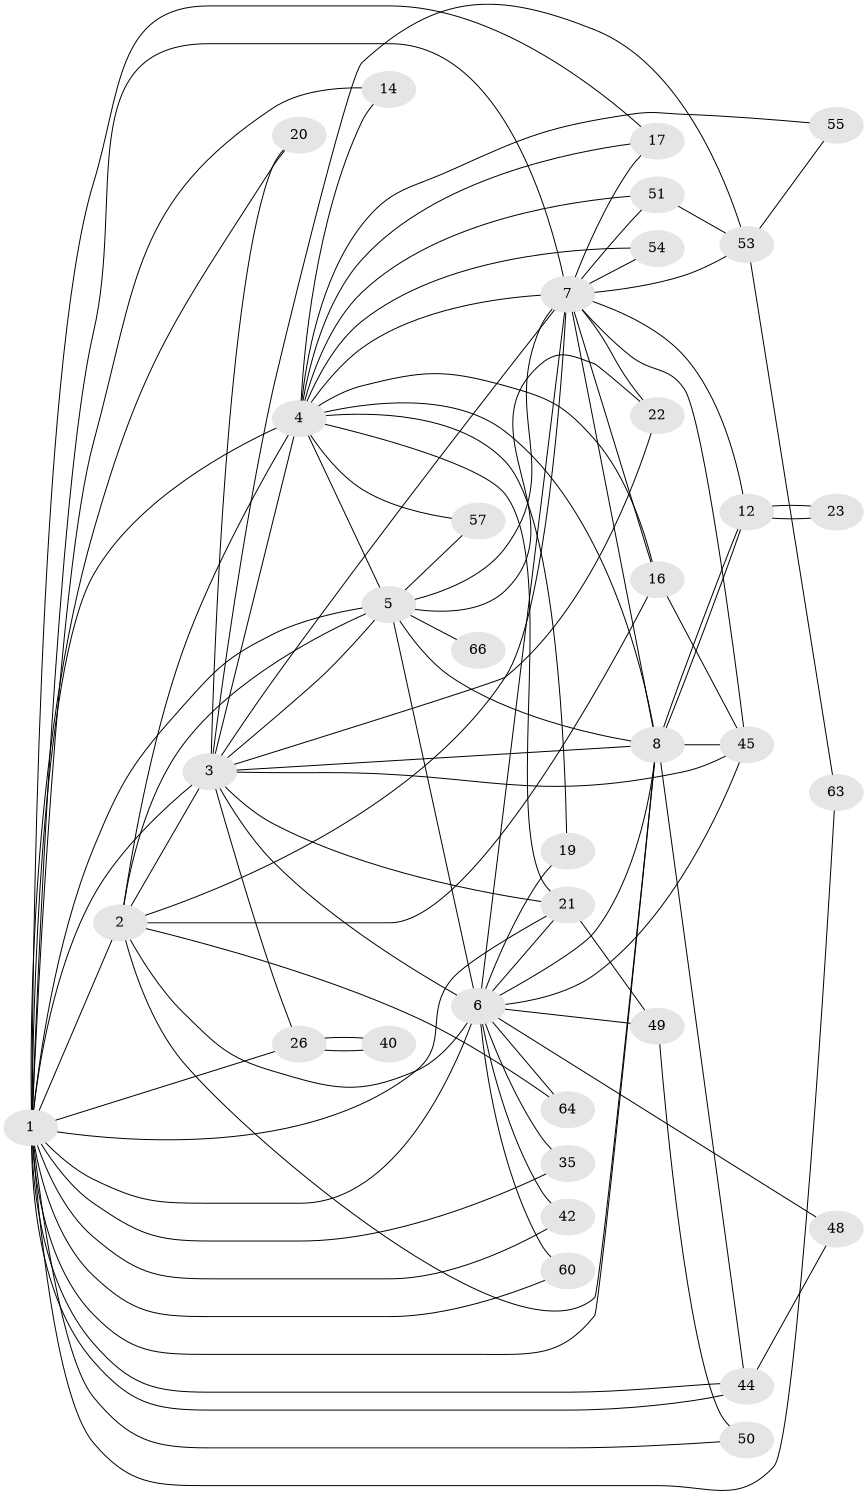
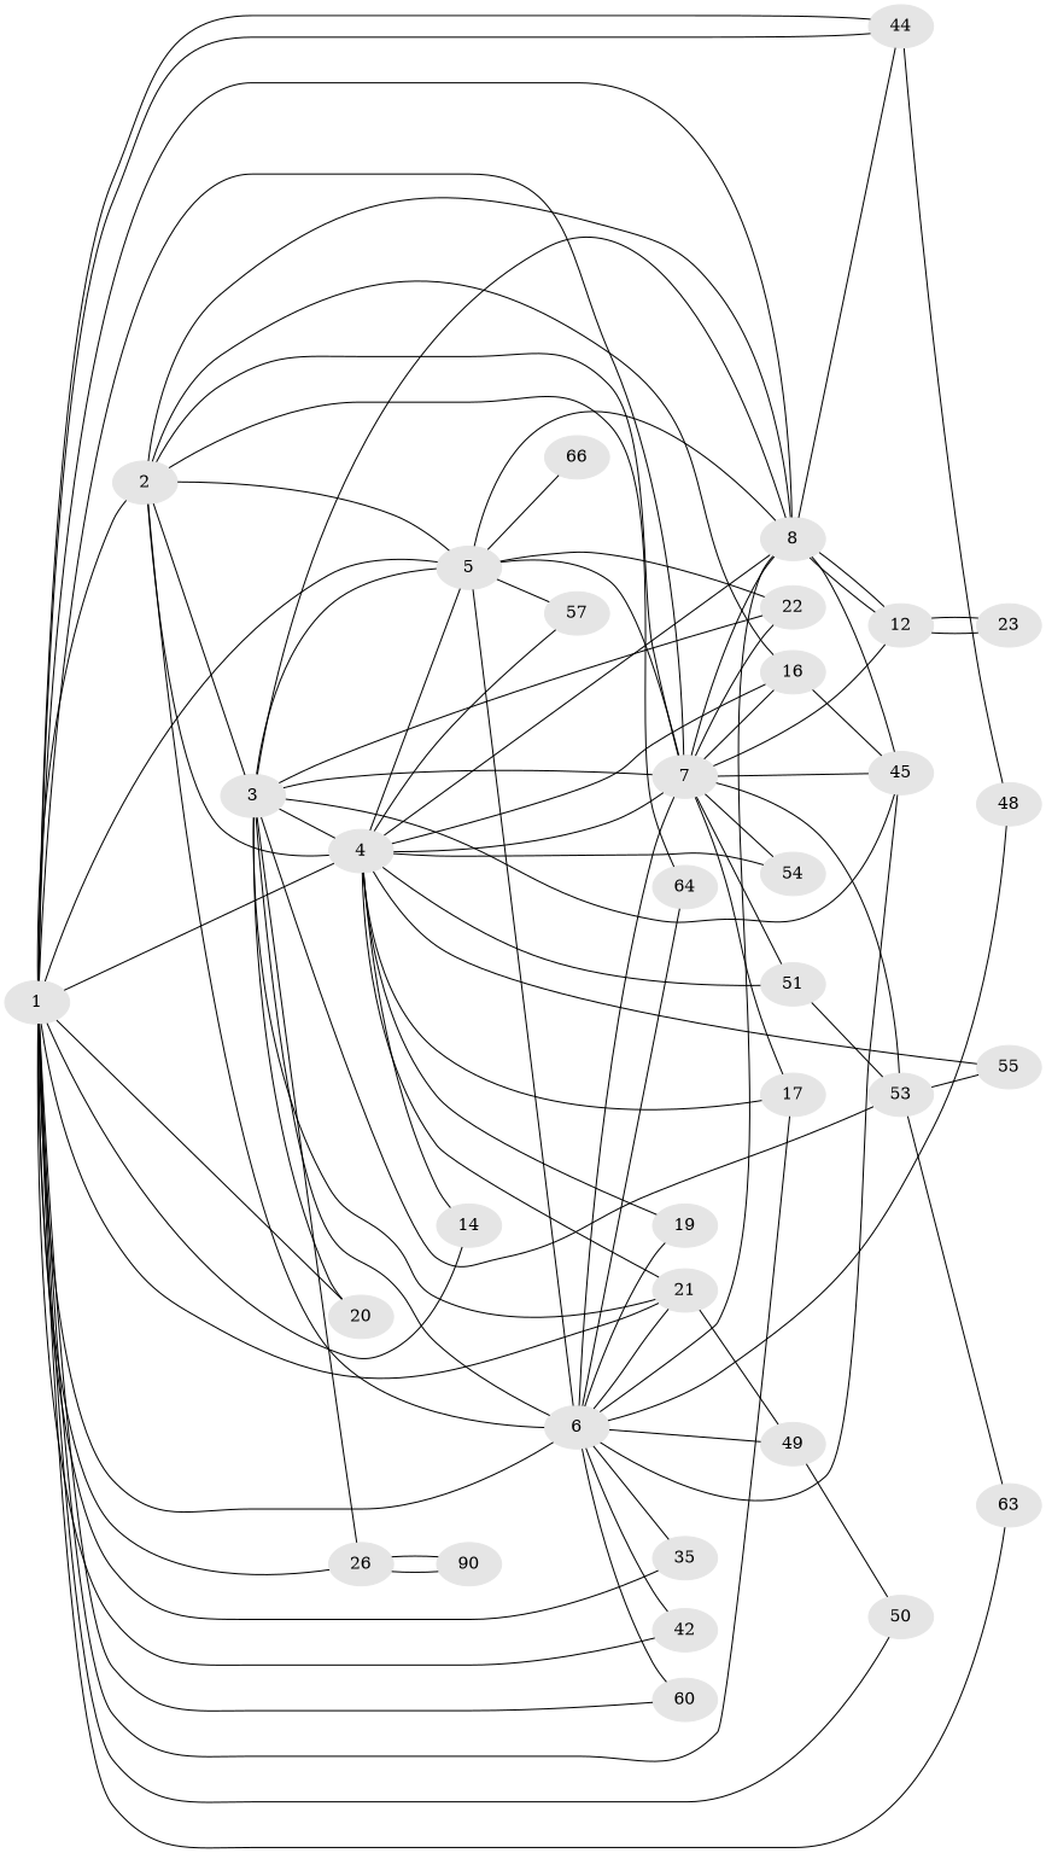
  graph {
    rankdir=LR
    node [color=gray90 style=filled]
    1 [super="+37+32"]
    2
    3
    4 [super="+9+18+47+56+46+24"]
    5 [super="+27"]
    6 [super="+10"]
    7 [super="+31+41+36+62+33"]
    8 [super="+13"]
    14
    17
    20
    21 [super="+30+38"]
    26
    35
    42
    44 [super="+73"]
    50
    60
    63
    16
    64
    22 [super="+59"]
    45 [super="+61"]
    53 [super="+65+58"]
    19
    51
    54
    55
    57
    66
    48
    49
    12
-   40
+   40 [label=90]
    23
    1 -- 2
-   1 -- 3 [weight=2]
    1 -- 4 [weight=3]
    1 -- 5
    1 -- 6 [weight=3]
    1 -- 7 [weight=3]
    1 -- 8 [weight=2]
    1 -- 14
    1 -- 17
    1 -- 20
    1 -- 21
    1 -- 26
    1 -- 35
    1 -- 42
    1 -- 44 [weight=2]
    1 -- 44
    1 -- 50
    1 -- 60
    1 -- 63
    2 -- 3
    2 -- 4 [weight=2]
    2 -- 5
    2 -- 6 [weight=2]
    2 -- 7
    2 -- 8
    2 -- 16
    2 -- 64
    3 -- 4 [weight=3]
    3 -- 5
    3 -- 6 [weight=3]
    3 -- 7
    3 -- 8 [weight=2]
    3 -- 20
    3 -- 21
    3 -- 26
    3 -- 22
    3 -- 45
    3 -- 53
    4 -- 5 [weight=4]
    4 -- 7 [weight=6]
    4 -- 8 [weight=4]
    4 -- 14
    4 -- 17
    4 -- 21 [weight=2]
    4 -- 16
    4 -- 19
    4 -- 51
    4 -- 54
    4 -- 55
    4 -- 57
    5 -- 6 [weight=2]
    5 -- 7
    5 -- 8
    5 -- 22
    5 -- 57
    5 -- 66 [weight=2]
    6 -- 7 [weight=2]
    6 -- 8 [weight=2]
    6 -- 21
    6 -- 35
    6 -- 42
    6 -- 60
    6 -- 64
    6 -- 45
    6 -- 19
    6 -- 48
    6 -- 49
    7 -- 8
    7 -- 17
    7 -- 16
    7 -- 22
    7 -- 45
    7 -- 53 [weight=2]
    7 -- 51
    7 -- 54
    7 -- 12 [weight=2]
    8 -- 44
    8 -- 45
    8 -- 12
    8 -- 12
    21 -- 49
    26 -- 40
    26 -- 40
    44 -- 48
    16 -- 45
    53 -- 63
    53 -- 55
    51 -- 53
    49 -- 50
    12 -- 23
    12 -- 23
  }
